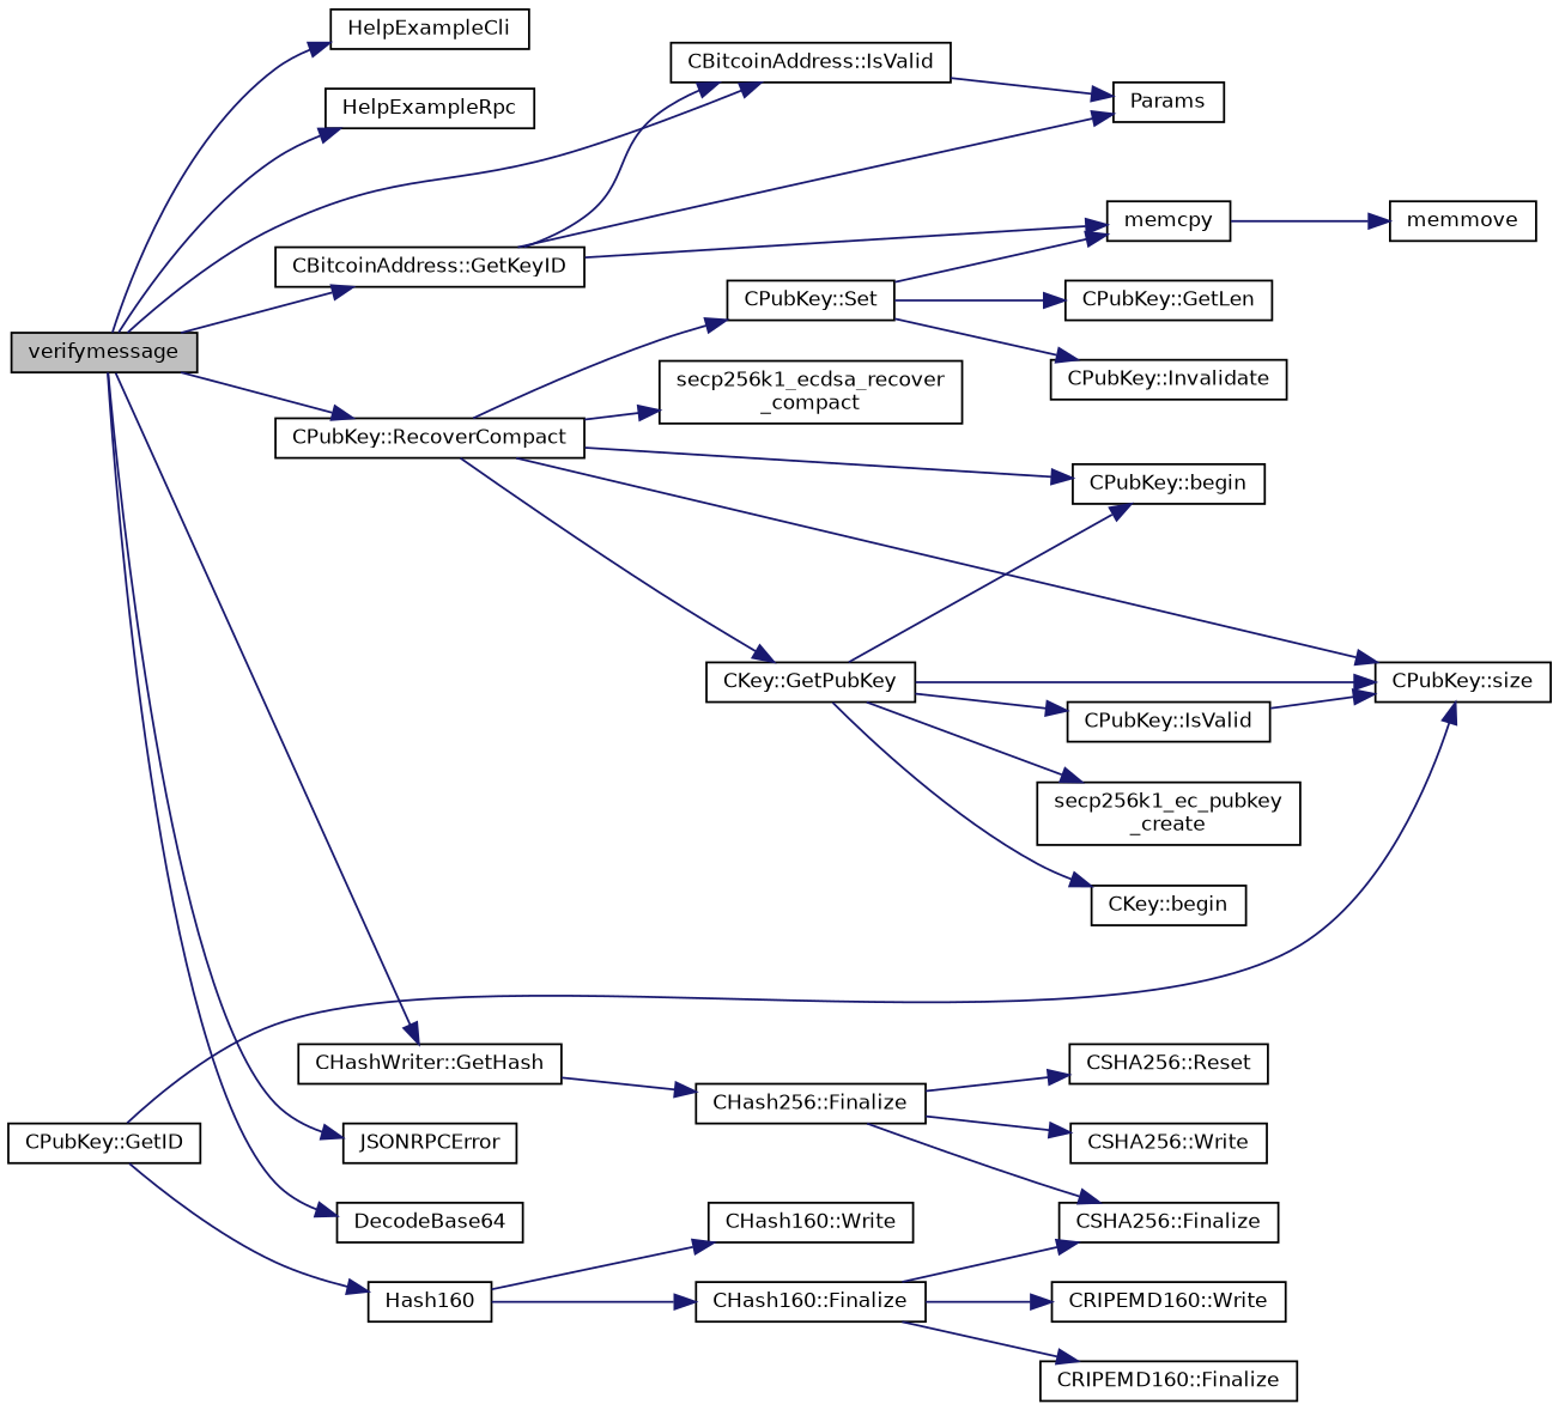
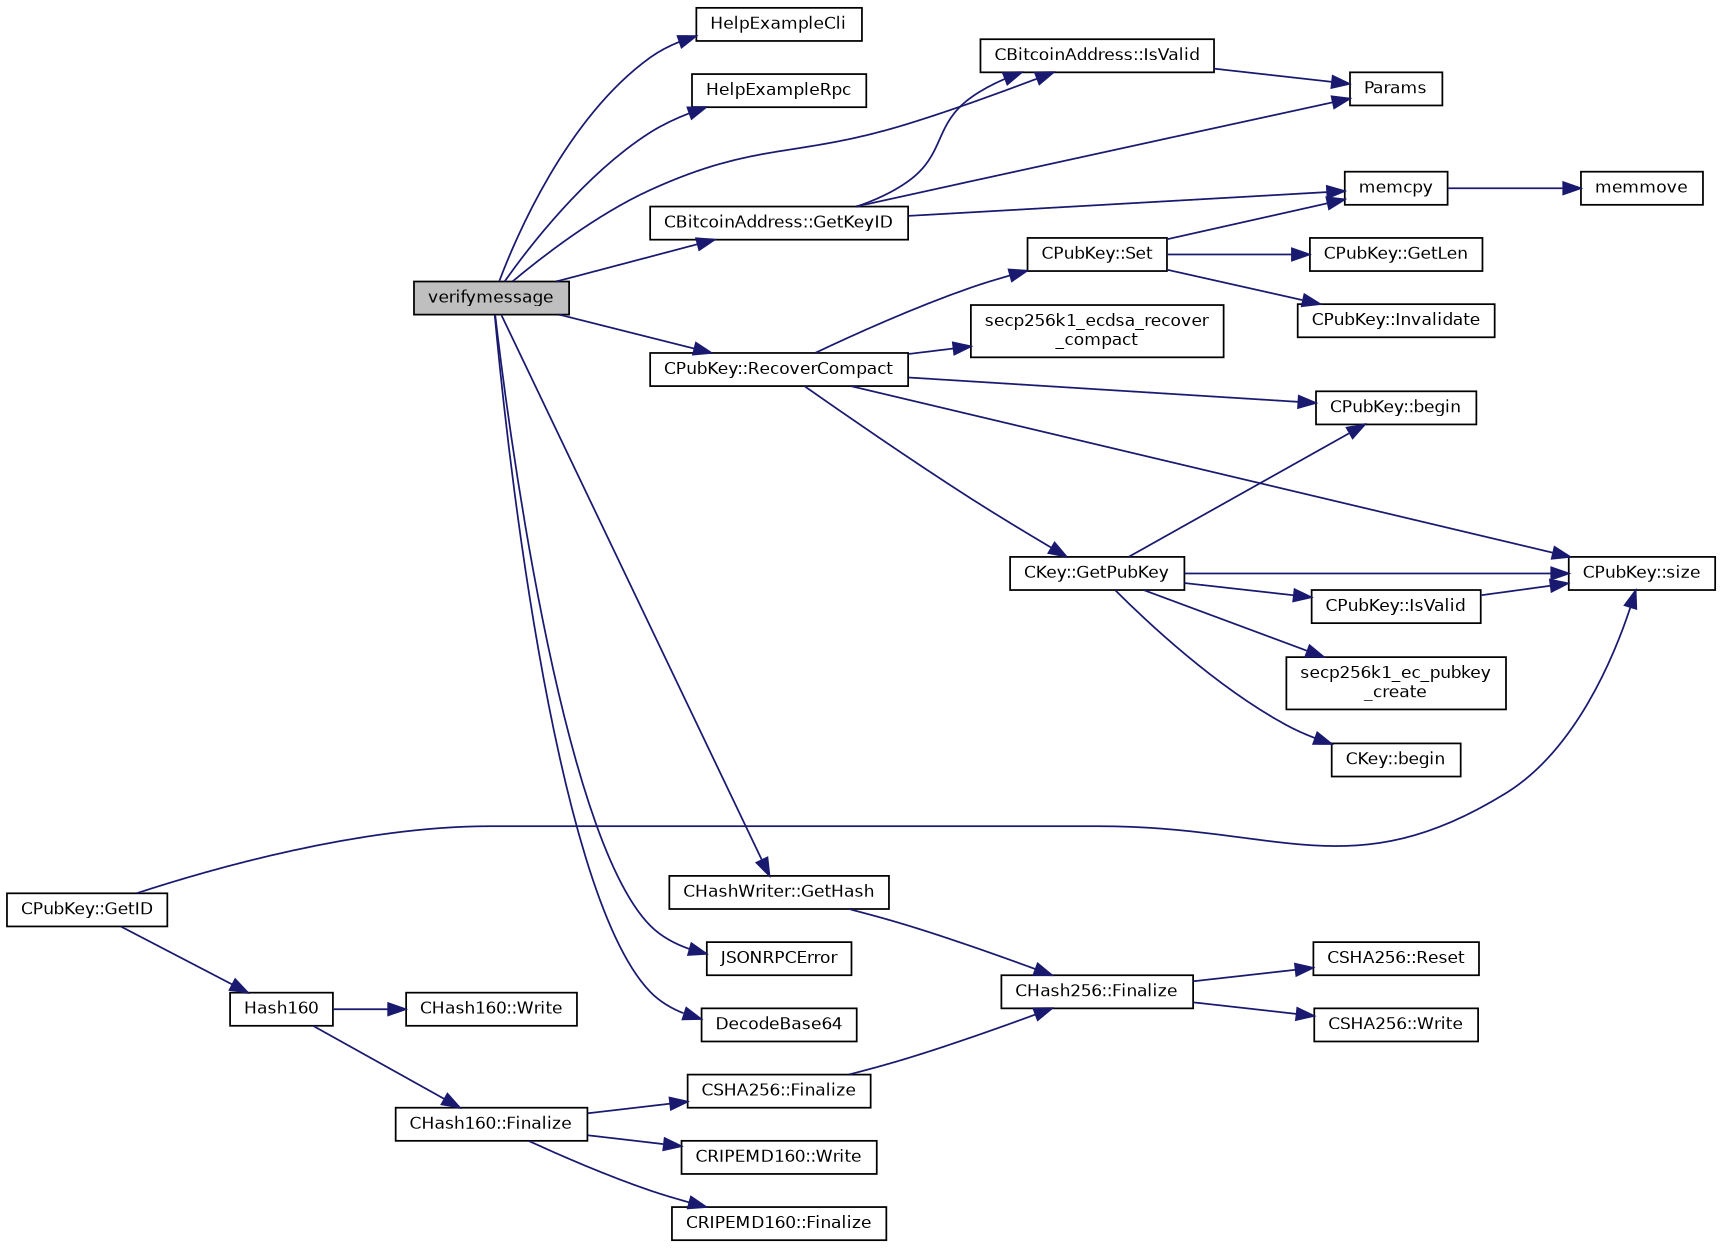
  digraph {
    rankdir=LR
    node [color=black fillcolor=white fontname=Helvetica fontsize=10 shape=record style=filled]
    edge [color=midnightblue fontname=Helvetica fontsize=10 labelfontname=Helvetica labelfontsize=10 style=solid]
    n1 [fillcolor=grey75 fontcolor=black height=0.2 label=verifymessage width=0.4]
    n2 [height=0.2 label=HelpExampleCli width=0.4]
    n3 [height=0.2 label=HelpExampleRpc width=0.4]
    n4 [height=0.2 label="CBitcoinAddress::IsValid" width=0.4]
    n5 [height=0.2 label=JSONRPCError width=0.4]
    n6 [height=0.2 label="CBitcoinAddress::GetKeyID" width=0.4]
    n7 [height=0.2 label=DecodeBase64 width=0.4]
    n8 [height=0.2 label="CPubKey::RecoverCompact" width=0.4]
    n9 [height=0.2 label="CHashWriter::GetHash" width=0.4]
    n10 [height=0.2 label=Params width=0.4]
    n11 [height=0.2 label=memcpy width=0.4]
    n12 [height=0.2 label="secp256k1_ecdsa_recover\l_compact" width=0.4]
    n13 [height=0.2 label="CPubKey::begin" width=0.4]
    n14 [height=0.2 label="CPubKey::size" width=0.4]
    n15 [height=0.2 label="CKey::GetPubKey" width=0.4]
    n16 [height=0.2 label="CPubKey::Set" width=0.4]
    n17 [height=0.2 label="CHash256::Finalize" width=0.4]
    n18 [height=0.2 label="CPubKey::GetID" width=0.4]
    n19 [height=0.2 label=Hash160 width=0.4]
    n20 [height=0.2 label=memmove width=0.4]
    n21 [height=0.2 label="secp256k1_ec_pubkey\l_create" width=0.4]
    n22 [height=0.2 label="CKey::begin" width=0.4]
    n23 [height=0.2 label="CPubKey::IsValid" width=0.4]
    n24 [height=0.2 label="CPubKey::GetLen" width=0.4]
    n25 [height=0.2 label="CPubKey::Invalidate" width=0.4]
    n26 [height=0.2 label="CSHA256::Finalize" width=0.4]
    n27 [height=0.2 label="CSHA256::Reset" width=0.4]
    n28 [height=0.2 label="CSHA256::Write" width=0.4]
    n29 [height=0.2 label="CHash160::Write" width=0.4]
    n30 [height=0.2 label="CHash160::Finalize" width=0.4]
    n31 [height=0.2 label="CRIPEMD160::Write" width=0.4]
    n32 [height=0.2 label="CRIPEMD160::Finalize" width=0.4]
    n1 -> n2
    n1 -> n3
    n1 -> n4
    n1 -> n5
    n1 -> n6
    n1 -> n7
    n1 -> n8
    n1 -> n9
    n4 -> n10
    n6 -> n4
    n6 -> n10
    n6 -> n11
    n8 -> n12
    n8 -> n13
    n8 -> n14
    n8 -> n15
    n8 -> n16
    n9 -> n17
    n11 -> n20
    n15 -> n13
    n15 -> n14
    n15 -> n21
    n15 -> n22
    n15 -> n23
    n16 -> n11
    n16 -> n24
    n16 -> n25
-   n17 -> n26
+   n26 -> n17
    n17 -> n27
    n17 -> n28
    n18 -> n14
    n18 -> n19
    n19 -> n29
    n19 -> n30
    n23 -> n14
    n30 -> n26
    n30 -> n31
    n30 -> n32
  }
